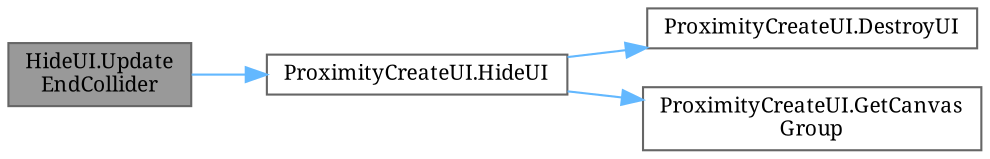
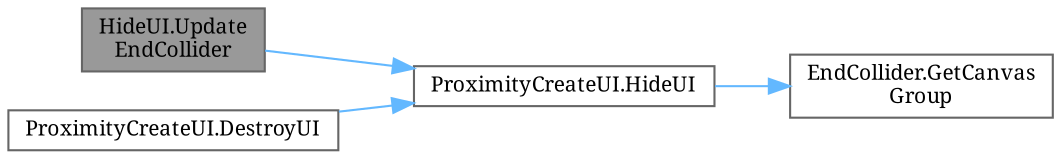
  digraph {
    fontname="Noto Serif"
    rankdir=LR
    node [color=grey40 fillcolor=white fontname="Noto Serif" fontsize=10 shape=box style=filled]
    edge [color=steelblue1 fontname="Noto Serif" fontsize=10 labelfontname=Helvetica labelfontsize=10 style=solid]
    n1 [color=gray40 fillcolor=grey60 fontcolor=black height=0.2 label="HideUI.Update\lEndCollider" width=0.4]
    n2 [height=0.2 label="ProximityCreateUI.HideUI" width=0.4]
    n3 [height=0.2 label="ProximityCreateUI.DestroyUI" width=0.4]
-   n4 [height=0.2 label="ProximityCreateUI.GetCanvas\lGroup" width=0.4]
+   n4 [height=0.2 label="EndCollider.GetCanvas\lGroup" width=0.4]
    n1 -> n2
-   n2 -> n3
+   n3 -> n2
    n2 -> n4
  }
